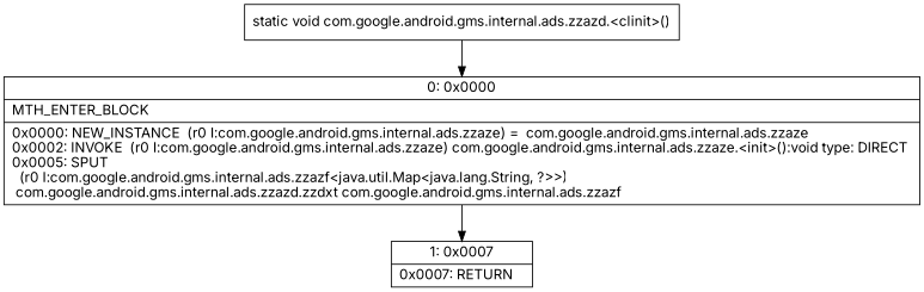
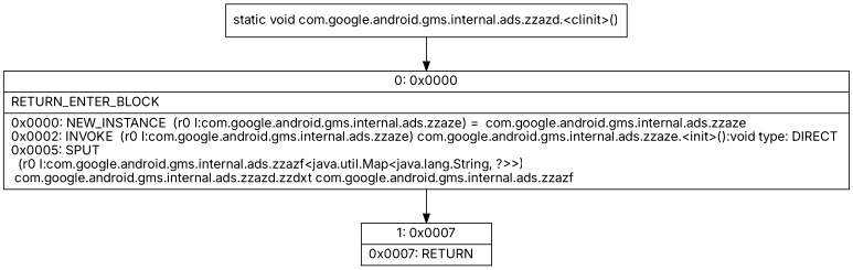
  digraph {
    fontname=Inter
    node [shape=record fontname=Inter]
    edge [fontname=Inter]
-   n1 [label="{0\:\ 0x0000|MTH_ENTER_BLOCK\l|0x0000: NEW_INSTANCE  (r0 I:com.google.android.gms.internal.ads.zzaze) =  com.google.android.gms.internal.ads.zzaze \l0x0002: INVOKE  (r0 I:com.google.android.gms.internal.ads.zzaze) com.google.android.gms.internal.ads.zzaze.\<init\>():void type: DIRECT \l0x0005: SPUT  \l  (r0 I:com.google.android.gms.internal.ads.zzazf\<java.util.Map\<java.lang.String, ?\>\>)\l com.google.android.gms.internal.ads.zzazd.zzdxt com.google.android.gms.internal.ads.zzazf \l}"]
+   n1 [label="{0\:\ 0x0000|RETURN_ENTER_BLOCK\l|0x0000: NEW_INSTANCE  (r0 I:com.google.android.gms.internal.ads.zzaze) =  com.google.android.gms.internal.ads.zzaze \l0x0002: INVOKE  (r0 I:com.google.android.gms.internal.ads.zzaze) com.google.android.gms.internal.ads.zzaze.\<init\>():void type: DIRECT \l0x0005: SPUT  \l  (r0 I:com.google.android.gms.internal.ads.zzazf\<java.util.Map\<java.lang.String, ?\>\>)\l com.google.android.gms.internal.ads.zzazd.zzdxt com.google.android.gms.internal.ads.zzazf \l}"]
    n2 [label="{1\:\ 0x0007|0x0007: RETURN   \l}"]
    n3 [label="{static void com.google.android.gms.internal.ads.zzazd.\<clinit\>() }"]
    n1 -> n2
    n3 -> n1
  }
